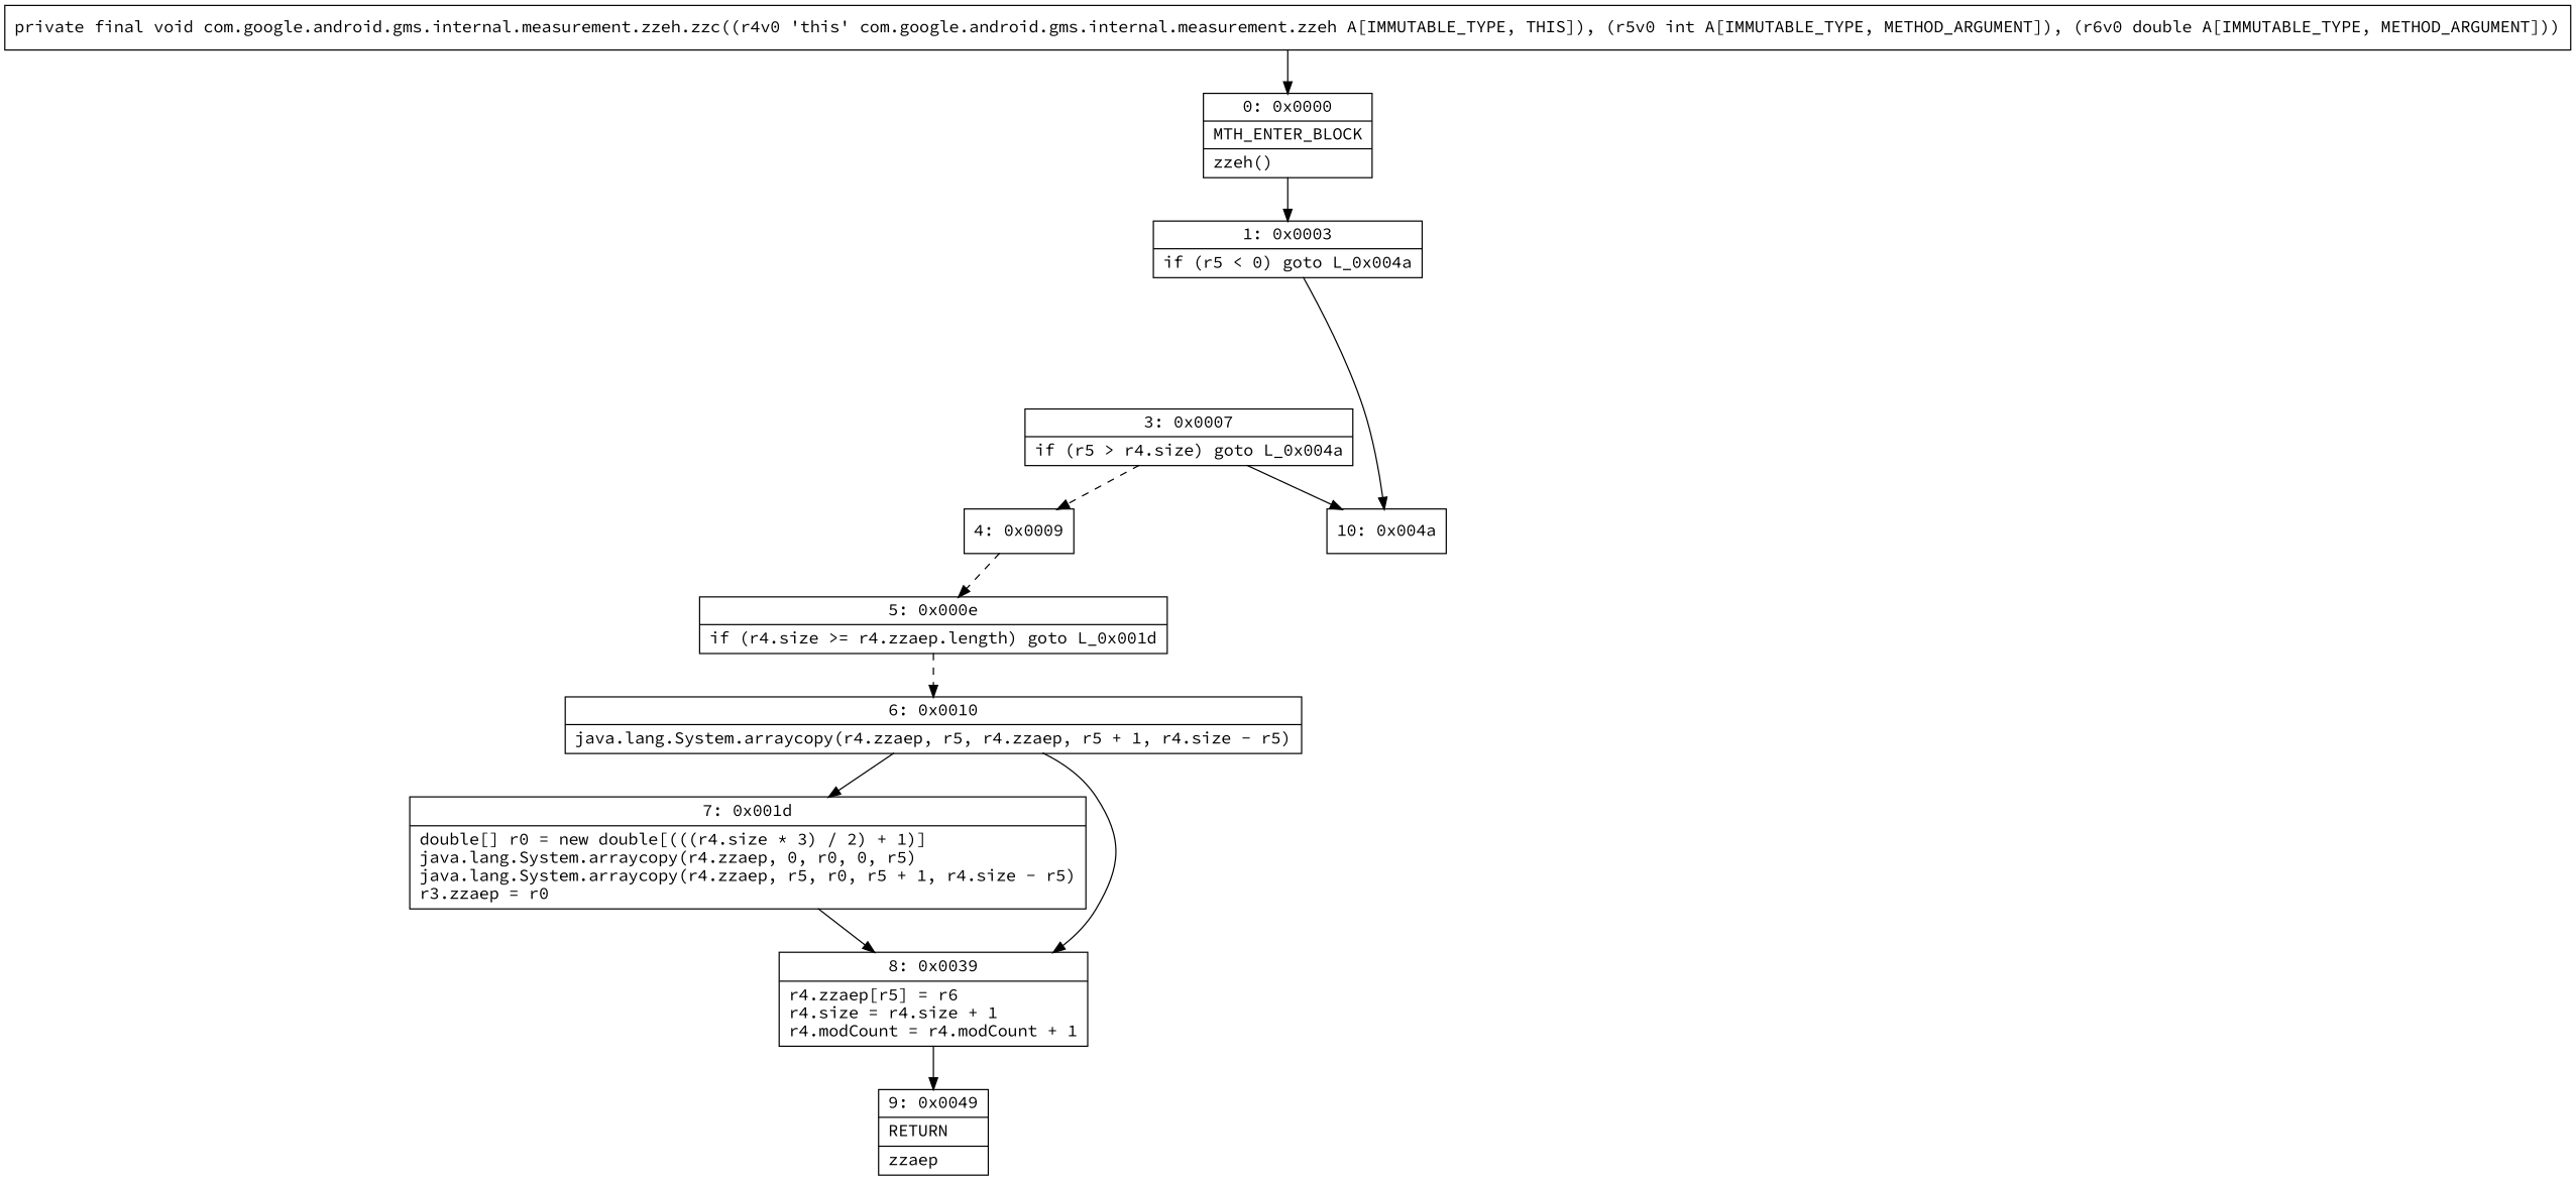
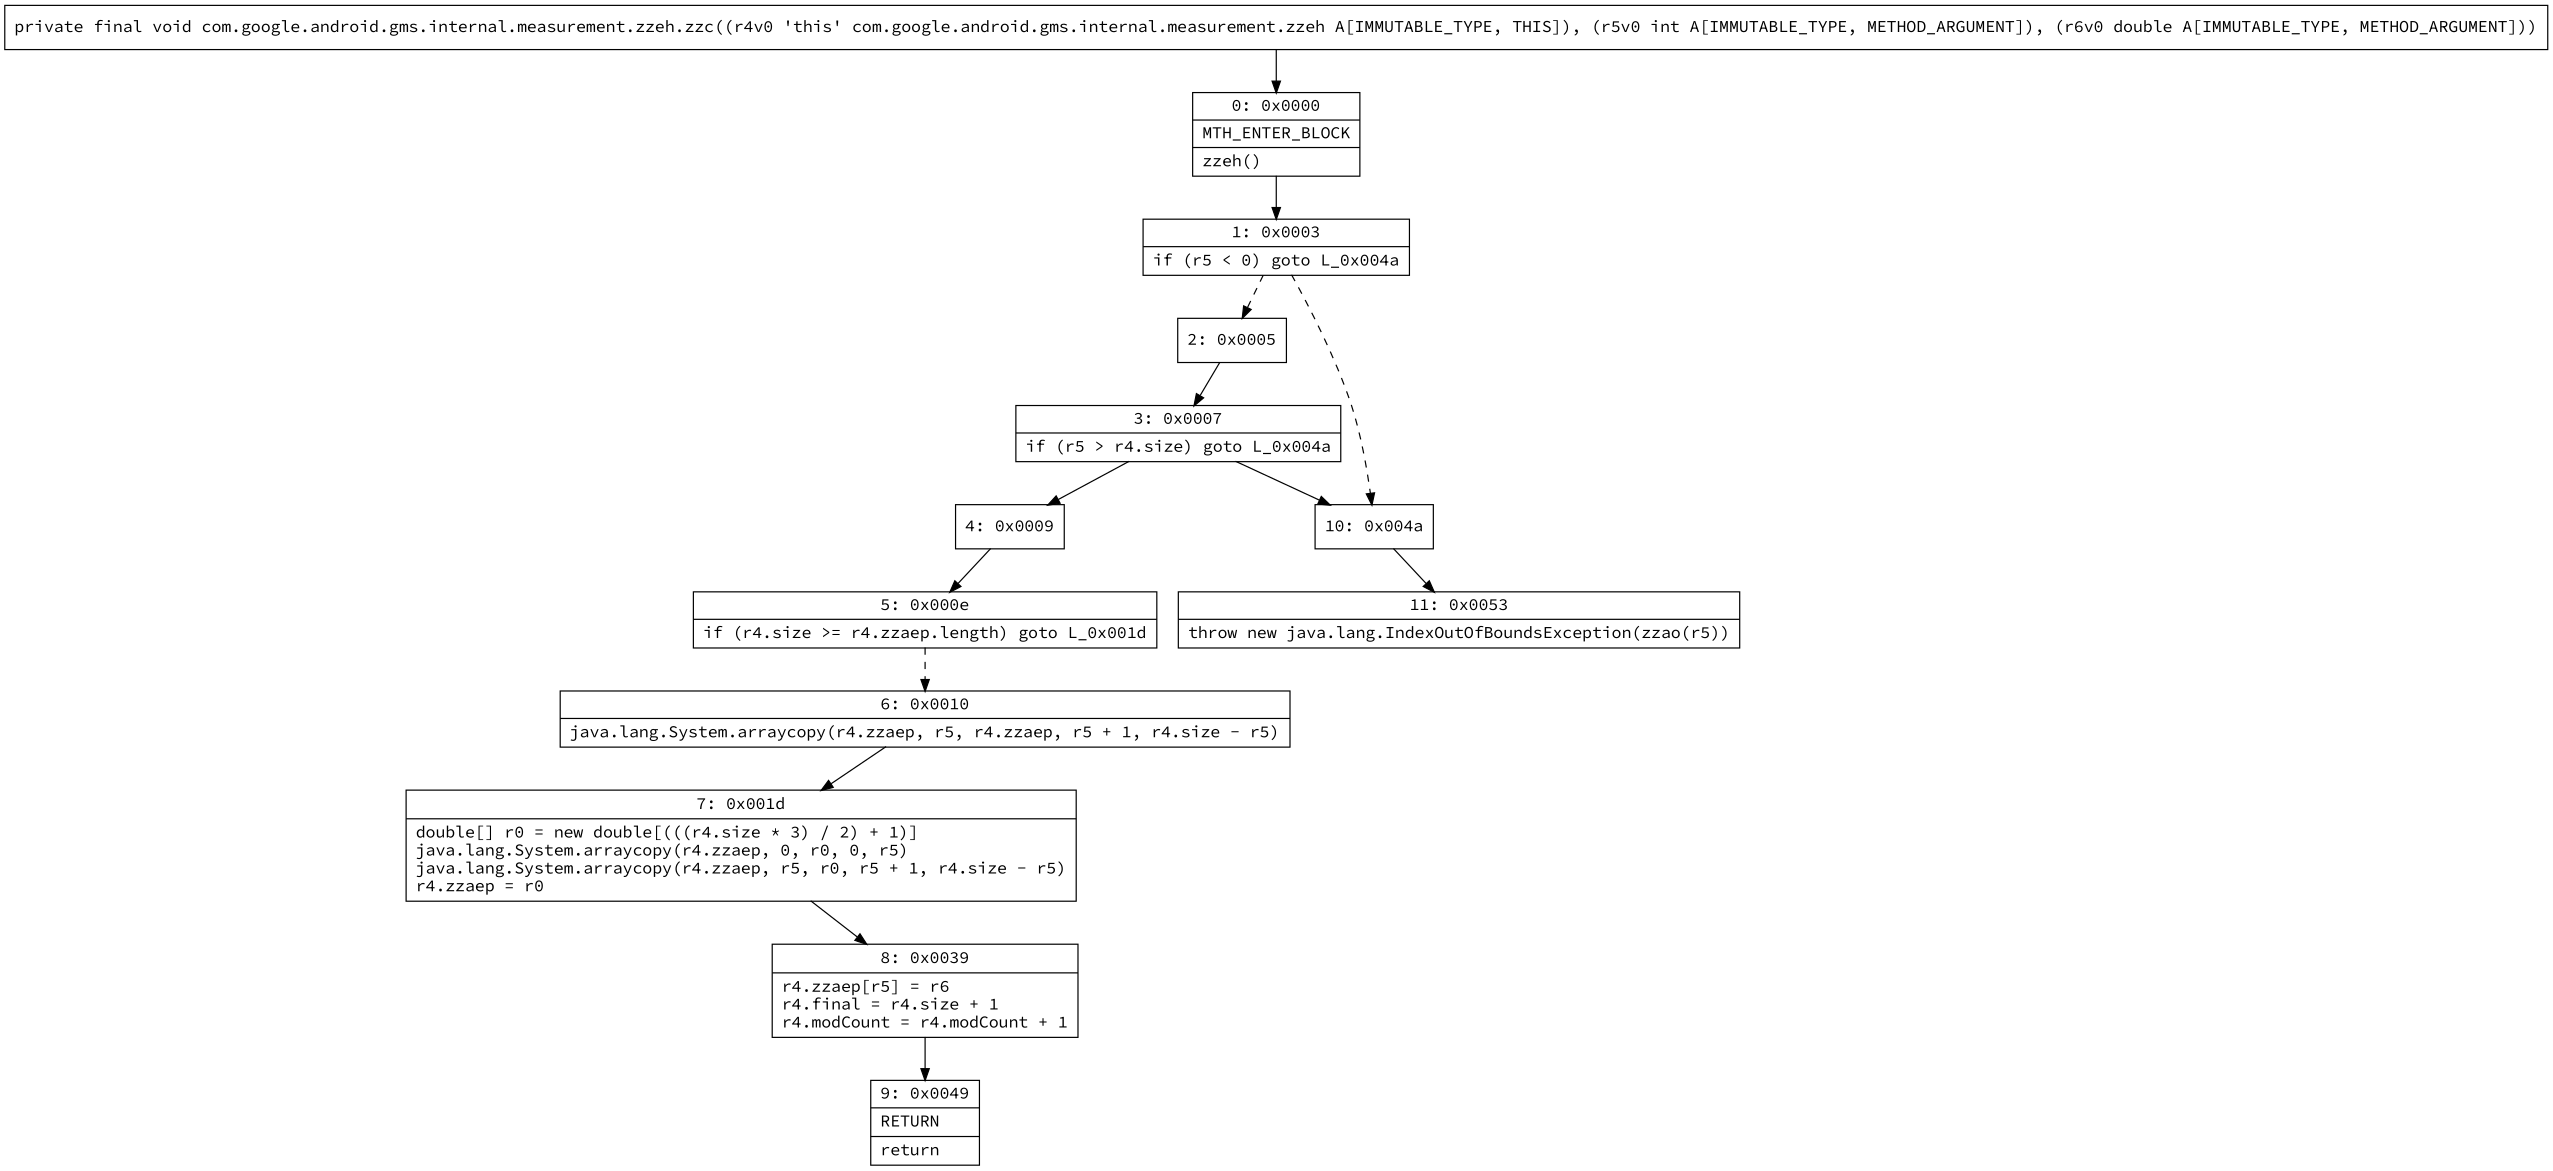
  digraph {
    fontname="Source Code Pro"
    node [fontname="Source Code Pro" shape=record]
    edge [fontname="Source Code Pro"]
    n1 [label="{0\:\ 0x0000|MTH_ENTER_BLOCK\l|zzeh()\l}"]
    n2 [label="{1\:\ 0x0003|if (r5 \< 0) goto L_0x004a\l}"]
+   n3 [label="{2\:\ 0x0005}"]
    n4 [label="{10\:\ 0x004a}"]
    n5 [label="{3\:\ 0x0007|if (r5 \> r4.size) goto L_0x004a\l}"]
+   n6 [label="{11\:\ 0x0053|throw new java.lang.IndexOutOfBoundsException(zzao(r5))\l}"]
    n7 [label="{4\:\ 0x0009}"]
    n8 [label="{5\:\ 0x000e|if (r4.size \>= r4.zzaep.length) goto L_0x001d\l}"]
    n9 [label="{6\:\ 0x0010|java.lang.System.arraycopy(r4.zzaep, r5, r4.zzaep, r5 + 1, r4.size \- r5)\l}"]
-   n10 [label="{7\:\ 0x001d|double[] r0 = new double[(((r4.size * 3) \/ 2) + 1)]\ljava.lang.System.arraycopy(r4.zzaep, 0, r0, 0, r5)\ljava.lang.System.arraycopy(r4.zzaep, r5, r0, r5 + 1, r4.size \- r5)\lr3.zzaep = r0\l}"]
-   n11 [label="{8\:\ 0x0039|r4.zzaep[r5] = r6\lr4.size = r4.size + 1\lr4.modCount = r4.modCount + 1\l}"]
-   n12 [label="{9\:\ 0x0049|RETURN\l|zzaep\l}"]
+   n10 [label="{7\:\ 0x001d|double[] r0 = new double[(((r4.size * 3) \/ 2) + 1)]\ljava.lang.System.arraycopy(r4.zzaep, 0, r0, 0, r5)\ljava.lang.System.arraycopy(r4.zzaep, r5, r0, r5 + 1, r4.size \- r5)\lr4.zzaep = r0\l}"]
+   n11 [label="{8\:\ 0x0039|r4.zzaep[r5] = r6\lr4.final = r4.size + 1\lr4.modCount = r4.modCount + 1\l}"]
+   n12 [label="{9\:\ 0x0049|RETURN\l|return\l}"]
    n13 [label="{private final void com.google.android.gms.internal.measurement.zzeh.zzc((r4v0 'this' com.google.android.gms.internal.measurement.zzeh A[IMMUTABLE_TYPE, THIS]), (r5v0 int A[IMMUTABLE_TYPE, METHOD_ARGUMENT]), (r6v0 double A[IMMUTABLE_TYPE, METHOD_ARGUMENT])) }"]
    n1 -> n2
-   n2 -> n4
+   n2 -> n3 [style=dashed]
+   n2 -> n4 [style=dashed]
+   n3 -> n5
+   n4 -> n6
    n5 -> n4
-   n5 -> n7 [style=dashed]
-   n7 -> n8 [style=dashed]
+   n5 -> n7 [style=solid]
+   n7 -> n8
    n8 -> n9 [style=dashed]
    n9 -> n10
-   n9 -> n11
    n10 -> n11
    n11 -> n12
    n13 -> n1
  }
